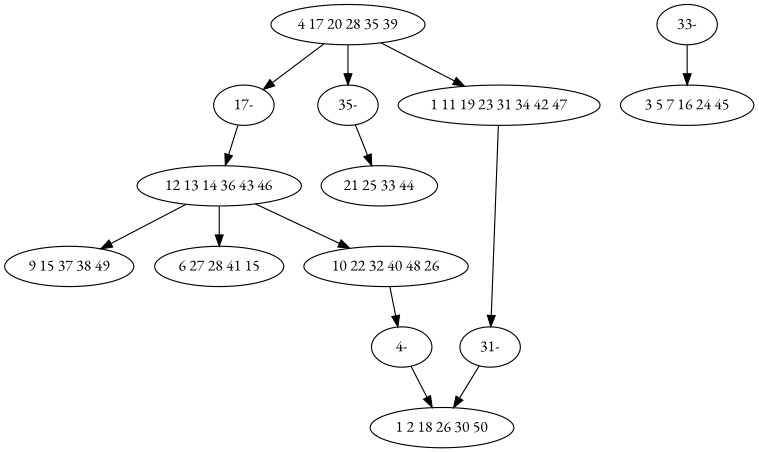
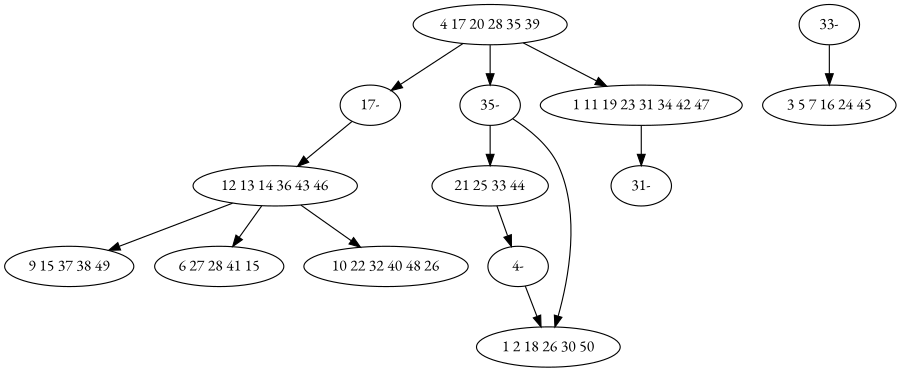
  digraph {
    fontname="EB Garamond"
    node [fontname="EB Garamond"]
    edge [fontname="EB Garamond"]
    n1 [label="4 17 20 28 35 39"]
    n2 [label="17-"]
    n3 [label="35-"]
    n4 [label="1 11 19 23 31 34 42 47"]
    n5 [label="12 13 14 36 43 46"]
    n6 [label="21 25 33 44"]
    n7 [label="31-"]
    n8 [label="9 15 37 38 49"]
    n9 [label="6 27 28 41 15"]
    n10 [label="10 22 32 40 48 26"]
    n11 [label="4-"]
    n12 [label="1 2 18 26 30 50"]
    n13 [label="33-"]
    n14 [label="3 5 7 16 24 45"]
    n1 -> n2
    n1 -> n3
    n1 -> n4
    n2 -> n5
    n3 -> n6
    n4 -> n7
    n5 -> n8
    n5 -> n9
    n5 -> n10
-   n10 -> n11
-   n7 -> n12
+   n6 -> n11
+   n3 -> n12
    n11 -> n12
    n13 -> n14
  }
